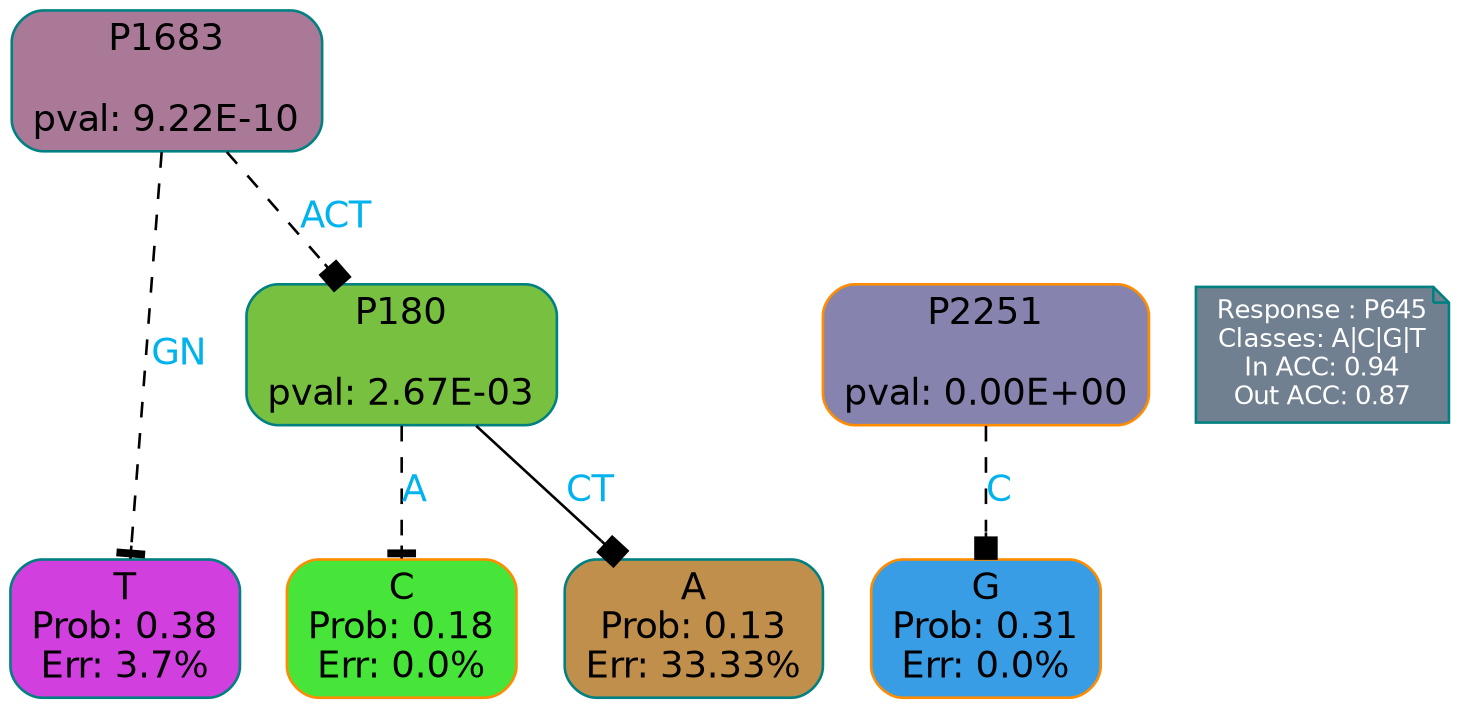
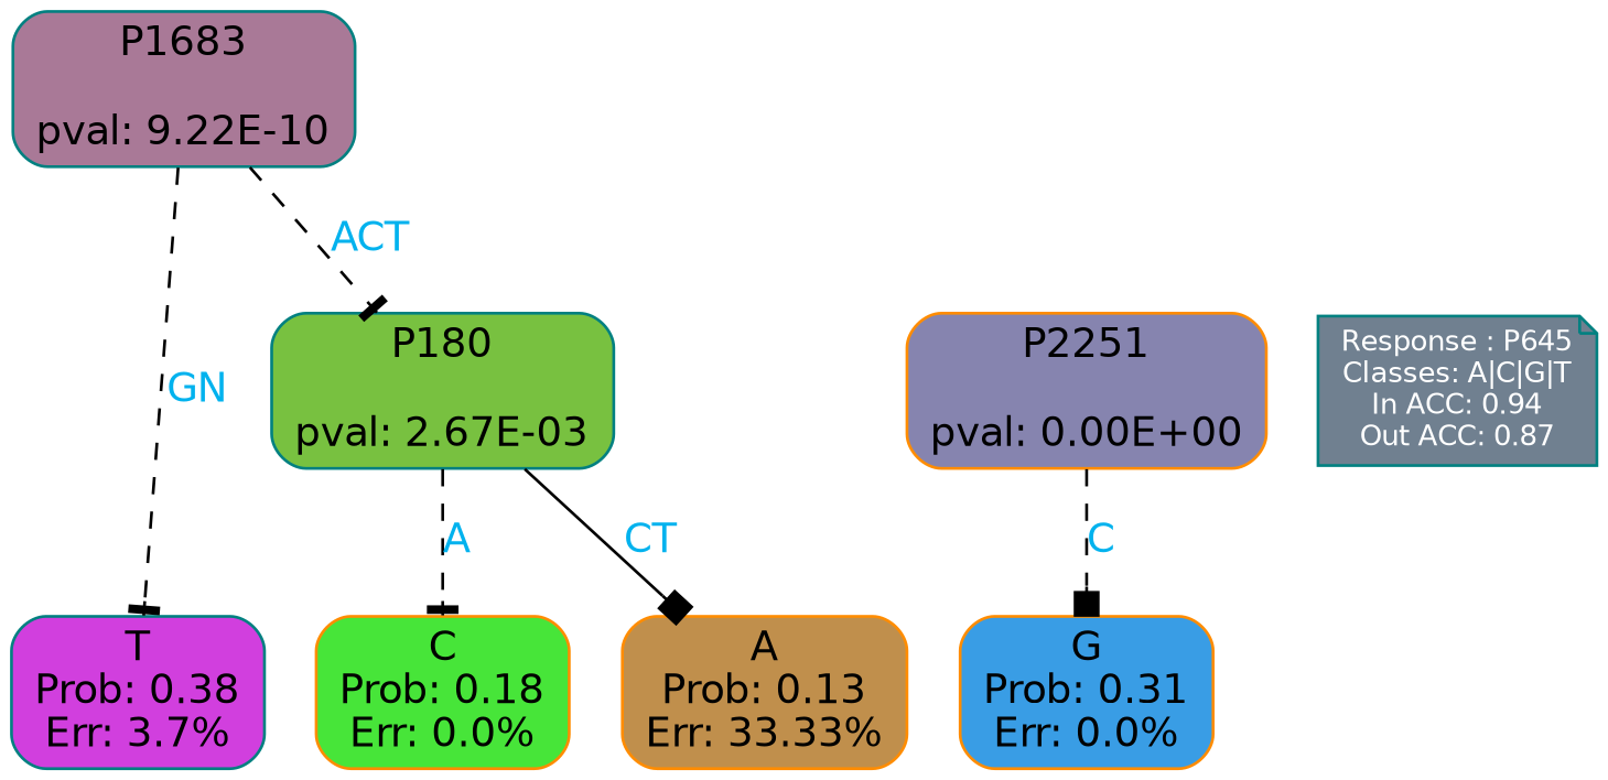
  digraph {
    ranksep=equally
    splines=polylines
    node [color=teal fontname=helvetica shape=box style="filled, rounded"]
    edge [arrowhead=box fontcolor=deepskyblue2 fontname=helvetica style=dashed]
    n1 [color=darkorange fillcolor="#47e539" label="C\nProb: 0.18\nErr: 0.0%"]
-   n2 [fillcolor="#c08f4c" label="A\nProb: 0.13\nErr: 33.33%"]
+   n2 [color=darkorange fillcolor="#c08f4c" label="A\nProb: 0.13\nErr: 33.33%"]
    n3 [fillcolor="#d13fde" label="T\nProb: 0.38\nErr: 3.7%"]
    n4 [color=darkorange fillcolor="#399de5" label="G\nProb: 0.31\nErr: 0.0%"]
    n5 [align=left fillcolor=slategray fontcolor=white fontsize=10 label="Response : P645\nClasses: A|C|G|T\nIn ACC: 0.94\nOut ACC: 0.87\n" shape=note style=filled]
    n6 [color=darkorange fillcolor="#8684af" label="P2251\n\npval: 0.00E+00"]
    n7 [fillcolor="#a97997" label="P1683\n\npval: 9.22E-10"]
    n8 [fillcolor="#78c140" label="P180\n\npval: 2.67E-03"]
    subgraph sub_1 {
      rank=same
      n1
      n2
      n3
      n4
    }
    subgraph sub_2 {
      rank=same
      n5
      n6
    }
    n6 -> n4 [label=C]
    n7 -> n3 [arrowhead=tee label=GN]
-   n7 -> n8 [label=ACT]
+   n7 -> n8 [arrowhead=tee label=ACT]
    n8 -> n1 [arrowhead=tee label=A]
    n8 -> n2 [label=CT style=solid]
  }
